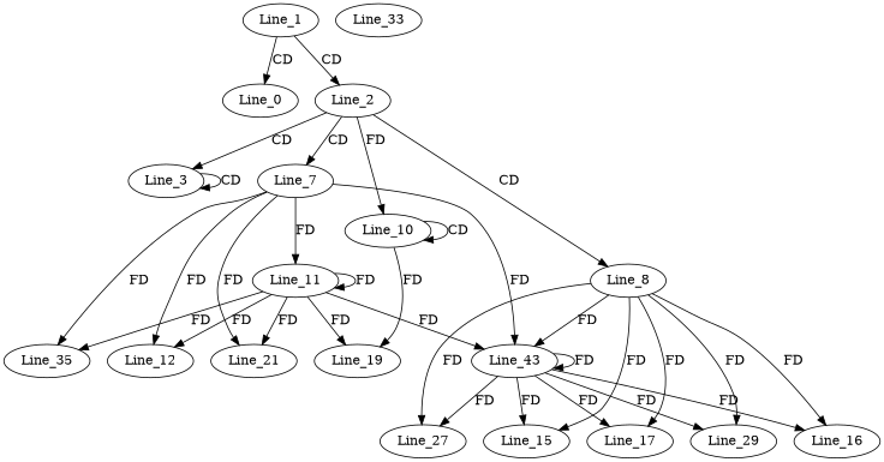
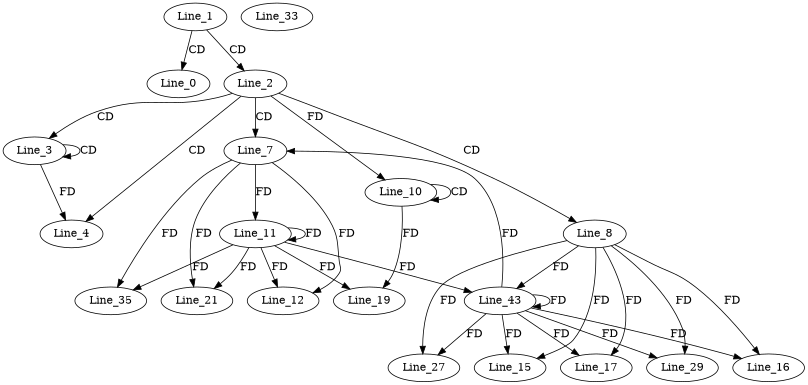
  digraph {
    Line_1
    Line_0
    Line_2
    Line_3
+   Line_4
    Line_7
    Line_8
    Line_10
    Line_11
    Line_12
    n11 [label=Line_43]
    Line_21
    Line_35
    Line_15
    Line_16
    Line_17
    Line_27
    Line_29
    Line_19
    Line_33
    Line_1 -> Line_0 [label=CD]
    Line_1 -> Line_2 [label=CD]
    Line_2 -> Line_3 [label=CD]
+   Line_2 -> Line_4 [label=CD]
    Line_2 -> Line_7 [label=CD]
    Line_2 -> Line_8 [label=CD]
    Line_2 -> Line_10 [label=FD]
    Line_3 -> Line_3 [label=CD]
+   Line_3 -> Line_4 [label=FD]
    Line_7 -> Line_11 [label=FD]
    Line_7 -> Line_12 [label=FD]
-   Line_7 -> n11 [label=FD]
+   n11 -> Line_7 [label=FD]
    Line_7 -> Line_21 [label=FD]
    Line_7 -> Line_35 [label=FD]
    Line_8 -> n11 [label=FD]
    Line_8 -> Line_15 [label=FD]
    Line_8 -> Line_16 [label=FD]
    Line_8 -> Line_17 [label=FD]
    Line_8 -> Line_27 [label=FD]
    Line_8 -> Line_29 [label=FD]
    Line_10 -> Line_10 [label=CD]
    Line_10 -> Line_19 [label=FD]
    Line_11 -> Line_11 [label=FD]
    Line_11 -> Line_12 [label=FD]
    Line_11 -> n11 [label=FD]
    Line_11 -> Line_21 [label=FD]
    Line_11 -> Line_35 [label=FD]
    Line_11 -> Line_19 [label=FD]
    n11 -> n11 [label=FD]
    n11 -> Line_15 [label=FD]
    n11 -> Line_16 [label=FD]
    n11 -> Line_17 [label=FD]
    n11 -> Line_27 [label=FD]
    n11 -> Line_29 [label=FD]
  }
